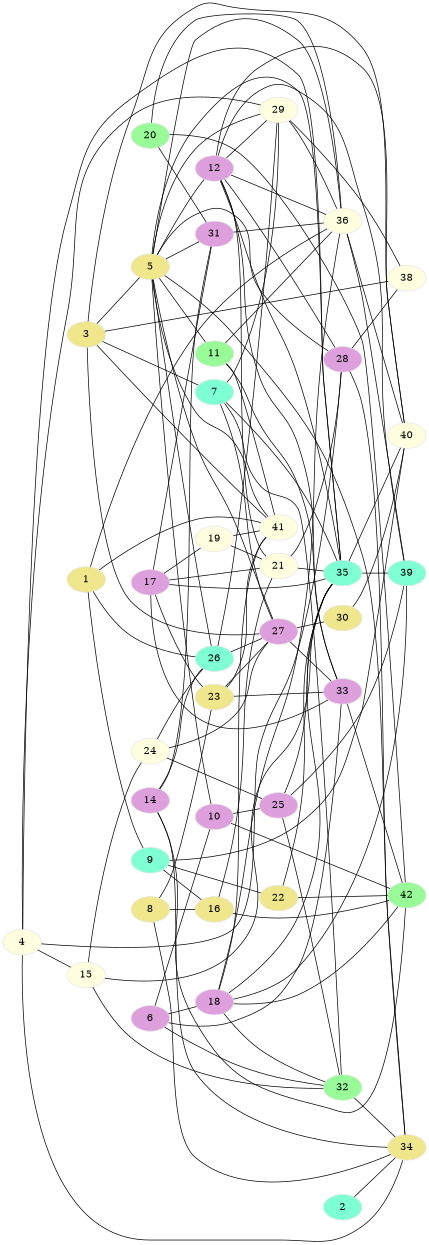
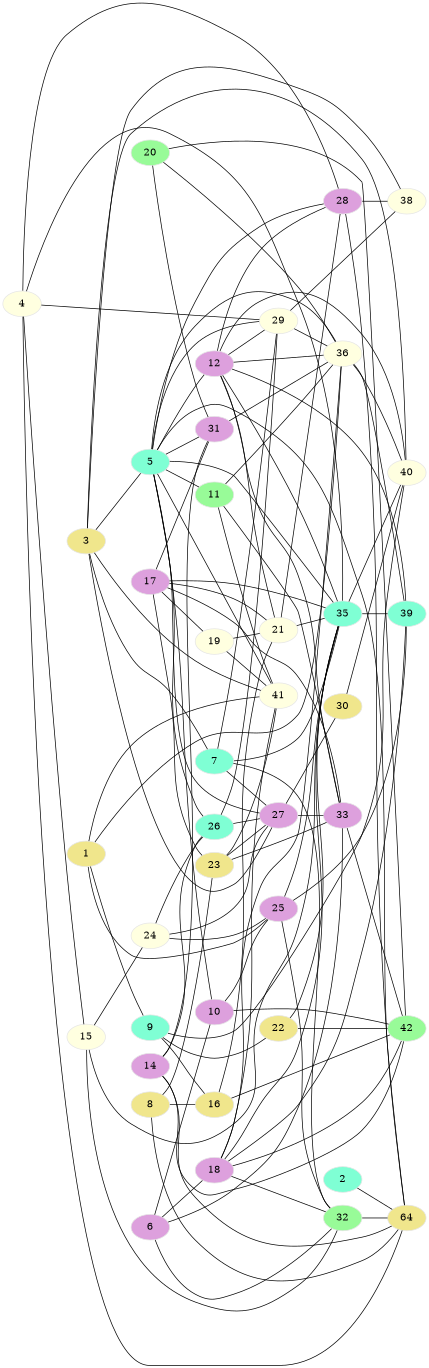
  graph {
    rankdir=LR
    node [color=gray90 fillcolor=plum style=filled]
    edge [weight=1.0]
    1 [fillcolor=khaki]
    9 [fillcolor=aquamarine]
    25
    36 [fillcolor=lightyellow]
    41 [fillcolor=lightyellow]
    40 [fillcolor=lightyellow]
    16 [fillcolor=khaki]
    22 [fillcolor=khaki]
    35 [fillcolor=aquamarine]
    32 [fillcolor=palegreen]
    39 [fillcolor=aquamarine]
    2 [fillcolor=aquamarine]
-   34 [fillcolor=khaki]
+   34 [fillcolor=khaki label=64]
    3 [fillcolor=khaki]
-   5 [fillcolor=khaki]
+   5 [fillcolor=aquamarine]
    7 [fillcolor=aquamarine]
    27
    38 [fillcolor=lightyellow]
    28
    29 [fillcolor=lightyellow]
    10
    11 [fillcolor=palegreen]
    12
    26 [fillcolor=aquamarine]
    31
    33
    30 [fillcolor=khaki]
    4 [fillcolor=lightyellow]
    15 [fillcolor=lightyellow]
    24 [fillcolor=lightyellow]
    42 [fillcolor=palegreen]
    21 [fillcolor=lightyellow]
    6
    18
    8 [fillcolor=khaki]
    23 [fillcolor=khaki]
    14
    17
    19 [fillcolor=lightyellow]
    20 [fillcolor=palegreen]
    1 -- 9
-   1 -- 26
+   1 -- 25
    1 -- 36
    1 -- 41
    9 -- 40
    9 -- 16
    9 -- 22
    25 -- 35
    25 -- 32
    25 -- 39
    36 -- 40
    36 -- 39
    16 -- 42
    16 -- 21 [weight=2.0]
    22 -- 35
    22 -- 42 [weight=2.0]
    35 -- 40
    35 -- 39
    32 -- 34 [weight=2.0]
    2 -- 34 [weight=2.0]
    3 -- 41
    3 -- 40
    3 -- 5
    3 -- 7
    3 -- 27
    3 -- 38
    5 -- 36
    5 -- 41
    5 -- 35
    5 -- 34
    5 -- 27
    5 -- 28
    5 -- 29
    5 -- 10
    5 -- 11
    5 -- 12
    5 -- 26
    5 -- 31
    7 -- 35
    7 -- 32
    7 -- 27 [weight=2.0]
    7 -- 29
    27 -- 33
    27 -- 30
    28 -- 34
    28 -- 38
    29 -- 36
    29 -- 38
    10 -- 25
    10 -- 42
    11 -- 36
    11 -- 41
    11 -- 33
    12 -- 36
    12 -- 40
    12 -- 35
    12 -- 39
    12 -- 28
    12 -- 29
    12 -- 33
    12 -- 21
    26 -- 27
    26 -- 29
    31 -- 36
    33 -- 42
    30 -- 40
    4 -- 35
    4 -- 34
    4 -- 28
    4 -- 29
    4 -- 15
    15 -- 35
    15 -- 32
    15 -- 24
    24 -- 25
    24 -- 27
    24 -- 26
    21 -- 35
    21 -- 28
    6 -- 32
    6 -- 10
    6 -- 33
    6 -- 18
    18 -- 36
    18 -- 41
    18 -- 35
    18 -- 32
    18 -- 39
    18 -- 42
    8 -- 16
    8 -- 34
    8 -- 23
    23 -- 41
    23 -- 27
    23 -- 33
    14 -- 34
    14 -- 26
    14 -- 31
    14 -- 42
    17 -- 35 [weight=2.0]
    17 -- 31
    17 -- 33
    17 -- 21
    17 -- 23
    17 -- 19 [weight=2.0]
    19 -- 41
    19 -- 21
    20 -- 36
    20 -- 31
    20 -- 42
  }
